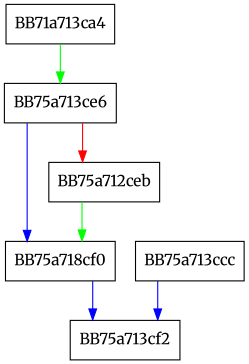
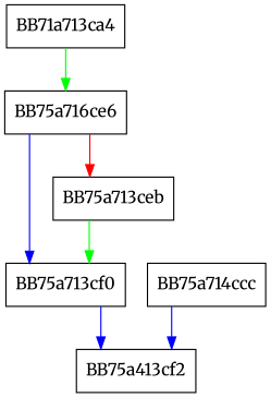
  digraph {
    fontname=Merriweather
    splines=ortho
    node [fontname=Merriweather shape=box]
    edge [color=blue fontname=Merriweather]
    n1 [label=BB71a713ca4]
-   BB75a713ce6
-   BB75a713cf0 [label=BB75a718cf0]
-   BB75a713ceb [label=BB75a712ceb]
-   BB75a713cf2
-   BB75a713ccc
+   BB75a713ce6 [label=BB75a716ce6]
+   BB75a713cf0
+   BB75a713ceb
+   BB75a713cf2 [label=BB75a413cf2]
+   BB75a713ccc [label=BB75a714ccc]
    n1 -> BB75a713ce6 [color=green]
    BB75a713ce6 -> BB75a713cf0
    BB75a713ce6 -> BB75a713ceb [color=red]
    BB75a713cf0 -> BB75a713cf2
    BB75a713ceb -> BB75a713cf0 [color=green]
    BB75a713ccc -> BB75a713cf2
  }
